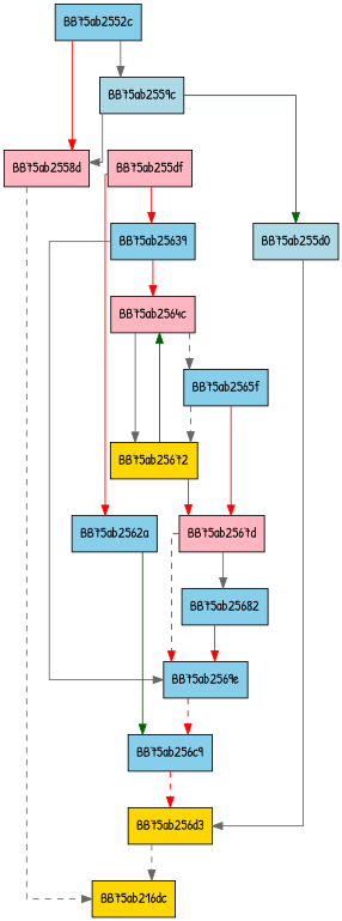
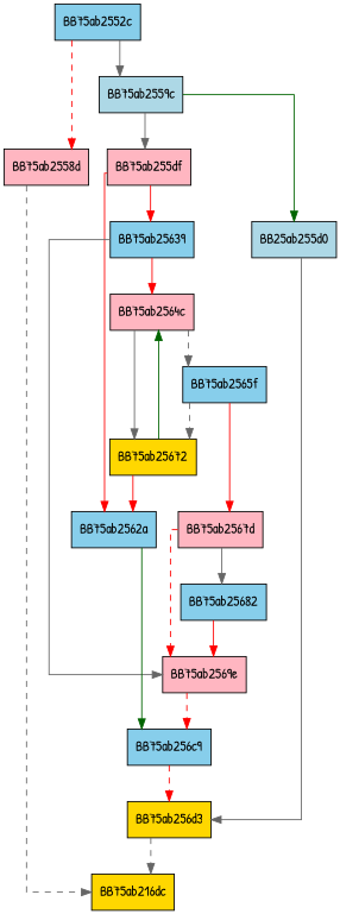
  digraph {
    fontname="Patrick Hand"
    splines=ortho
    node [fillcolor=skyblue fontname="Patrick Hand" shape=box style=filled]
    edge [color=gray40 fontname="Patrick Hand" style=solid]
    BB75ab2559c [fillcolor=lightblue]
    BB75ab2552c
    BB75ab2558d [fillcolor=lightpink]
    BB75ab255df [fillcolor=lightpink]
-   BB75ab255d0 [fillcolor=lightblue]
+   BB75ab255d0 [fillcolor=lightblue label=BB25ab255d0]
    n6 [fillcolor=gold label=BB75ab216dc]
    BB75ab25639
    BB75ab2562a
    BB75ab256d3 [fillcolor=gold]
-   BB75ab2569e
+   BB75ab2569e [fillcolor=lightpink]
    BB75ab2564c [fillcolor=lightpink]
    BB75ab256c9
    BB75ab25672 [fillcolor=gold]
    BB75ab2565f
    BB75ab2567d [fillcolor=lightpink]
    BB75ab25682
-   BB75ab2559c -> BB75ab2558d
+   BB75ab2559c -> BB75ab255df
    BB75ab2559c -> BB75ab255d0 [color=darkgreen]
    BB75ab2552c -> BB75ab2559c
-   BB75ab2552c -> BB75ab2558d [color=red]
+   BB75ab2552c -> BB75ab2558d [color=red style=dashed]
    BB75ab2558d -> n6 [style=dashed]
    BB75ab255df -> BB75ab25639 [color=red]
    BB75ab255df -> BB75ab2562a [color=red]
    BB75ab255d0 -> BB75ab256d3
    BB75ab25639 -> BB75ab2569e
    BB75ab25639 -> BB75ab2564c [color=red]
    BB75ab2562a -> BB75ab256c9 [color=darkgreen]
    BB75ab256d3 -> n6 [style=dashed]
    BB75ab2569e -> BB75ab256c9 [color=red style=dashed]
    BB75ab2564c -> BB75ab25672
    BB75ab2564c -> BB75ab2565f [style=dashed]
    BB75ab256c9 -> BB75ab256d3 [color=red style=dashed]
    BB75ab25672 -> BB75ab2564c [color=darkgreen]
-   BB75ab25672 -> BB75ab2567d [color=red]
+   BB75ab25672 -> BB75ab2562a [color=red]
    BB75ab2565f -> BB75ab25672 [style=dashed]
    BB75ab2565f -> BB75ab2567d [color=red]
    BB75ab2567d -> BB75ab2569e [color=red style=dashed]
    BB75ab2567d -> BB75ab25682
    BB75ab25682 -> BB75ab2569e [color=red]
  }
